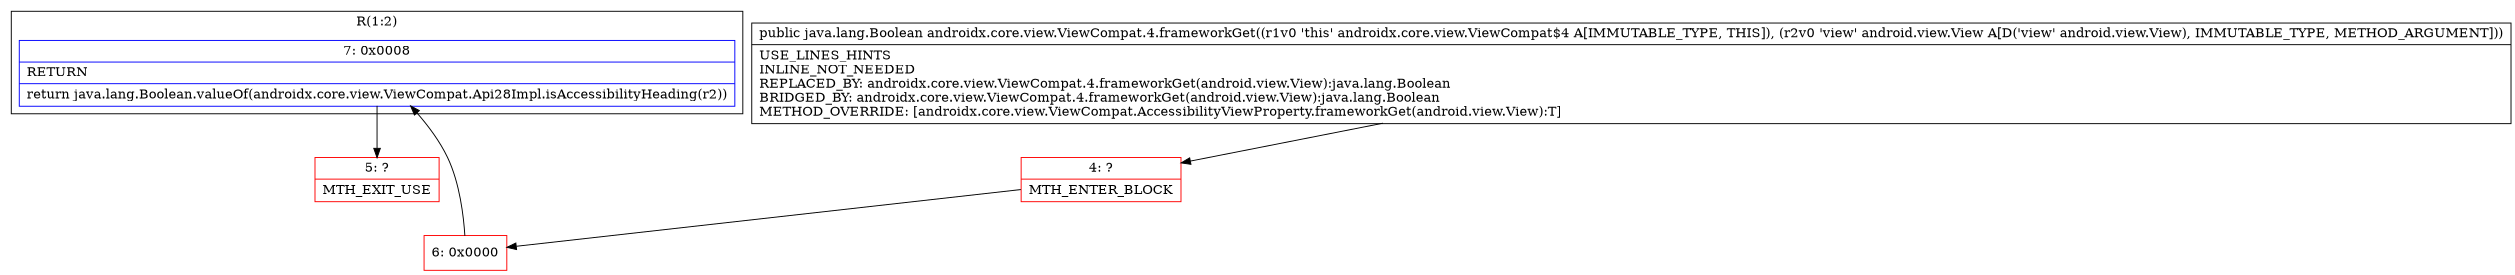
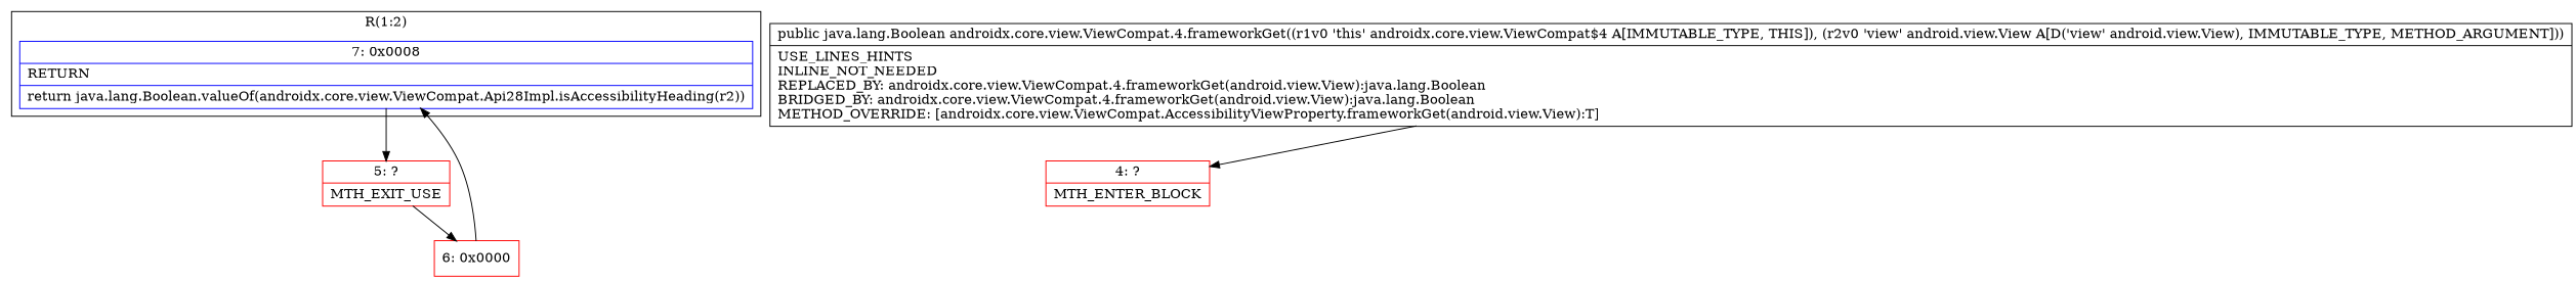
  digraph {
    node [color=red shape=record]
    n1 [color=blue label="{7\:\ 0x0008|RETURN\l|return java.lang.Boolean.valueOf(androidx.core.view.ViewCompat.Api28Impl.isAccessibilityHeading(r2))\l}"]
    n2 [label="{5\:\ ?|MTH_EXIT_USE\l}"]
    n3 [label="{4\:\ ?|MTH_ENTER_BLOCK\l}"]
    n4 [label="{6\:\ 0x0000}"]
    n5 [label="{public java.lang.Boolean androidx.core.view.ViewCompat.4.frameworkGet((r1v0 'this' androidx.core.view.ViewCompat$4 A[IMMUTABLE_TYPE, THIS]), (r2v0 'view' android.view.View A[D('view' android.view.View), IMMUTABLE_TYPE, METHOD_ARGUMENT]))  | USE_LINES_HINTS\lINLINE_NOT_NEEDED\lREPLACED_BY: androidx.core.view.ViewCompat.4.frameworkGet(android.view.View):java.lang.Boolean\lBRIDGED_BY: androidx.core.view.ViewCompat.4.frameworkGet(android.view.View):java.lang.Boolean\lMETHOD_OVERRIDE: [androidx.core.view.ViewCompat.AccessibilityViewProperty.frameworkGet(android.view.View):T]\l}" color=""]
    subgraph cluster_1 {
      label="R(1:2)"
      n1
    }
    n1 -> n2
-   n3 -> n4
+   n2 -> n4
    n4 -> n1
    n5 -> n3
  }
